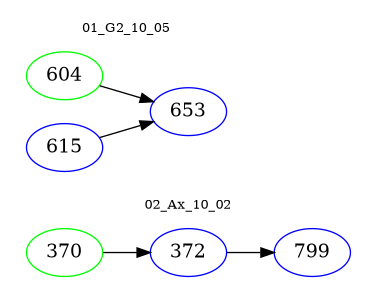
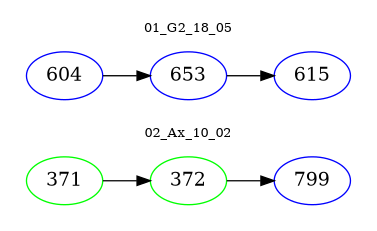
  digraph {
    rankdir=LR
    node [color=blue]
    edge [color=black]
-   n1 [color=green label=370]
-   n2 [label=372]
+   n1 [color=green label=371]
+   n2 [color=green label=372]
    n3 [label=799]
-   n4 [color=green label=604]
+   n4 [label=604]
    n5 [label=615]
    n6 [label=653]
    subgraph cluster_1 {
      color=white
      fontsize=10
      label="02_Ax_10_02"
      n1
      n2
      n3
    }
    subgraph cluster_2 {
      color=white
      fontsize=10
-     label="01_G2_10_05"
+     label="01_G2_18_05"
      n4
      n5
      n6
    }
    n1 -> n2
    n2 -> n3
    n4 -> n6
-   n5 -> n6
+   n6 -> n5
  }
